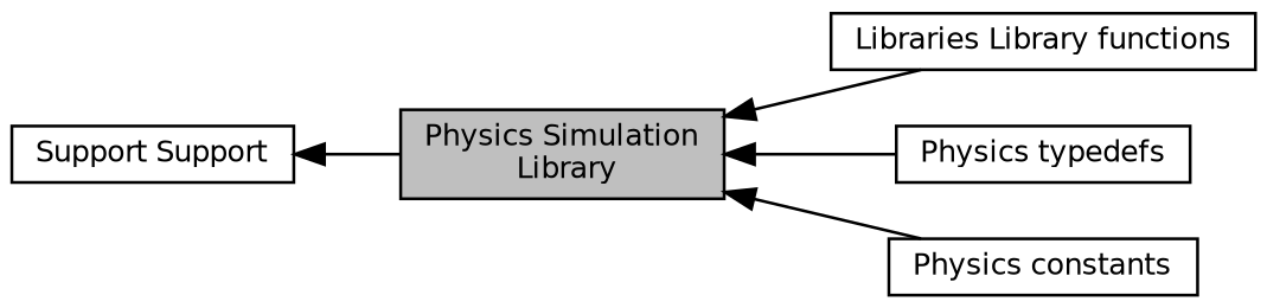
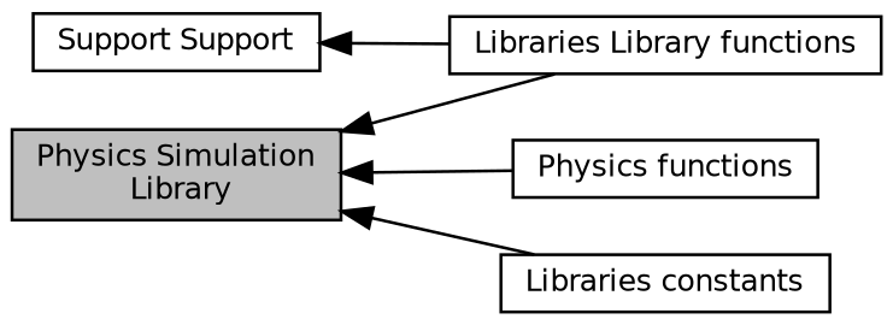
  digraph {
    rankdir=LR
    node [color=black fillcolor=white fontname=Helvetica fontsize=10 shape=record style=filled]
    edge [dir=back fontname=Helvetica fontsize=10 labelfontname=Helvetica labelfontsize=10 shape=plaintext style=solid]
    n1 [height=0.2 label="Libraries Library functions" width=0.4]
    n2 [height=0.2 label="Support Support" width=0.4]
    n3 [fillcolor=grey75 fontcolor=black height=0.2 label="Physics Simulation\l Library" width=0.4]
-   n4 [height=0.2 label="Physics typedefs" width=0.4]
-   n5 [height=0.2 label="Physics constants" width=0.4]
-   n2 -> n3
+   n4 [height=0.2 label="Physics functions" width=0.4]
+   n5 [height=0.2 label="Libraries constants" width=0.4]
+   n2 -> n1
    n3 -> n1
    n3 -> n4
    n3 -> n5
  }
